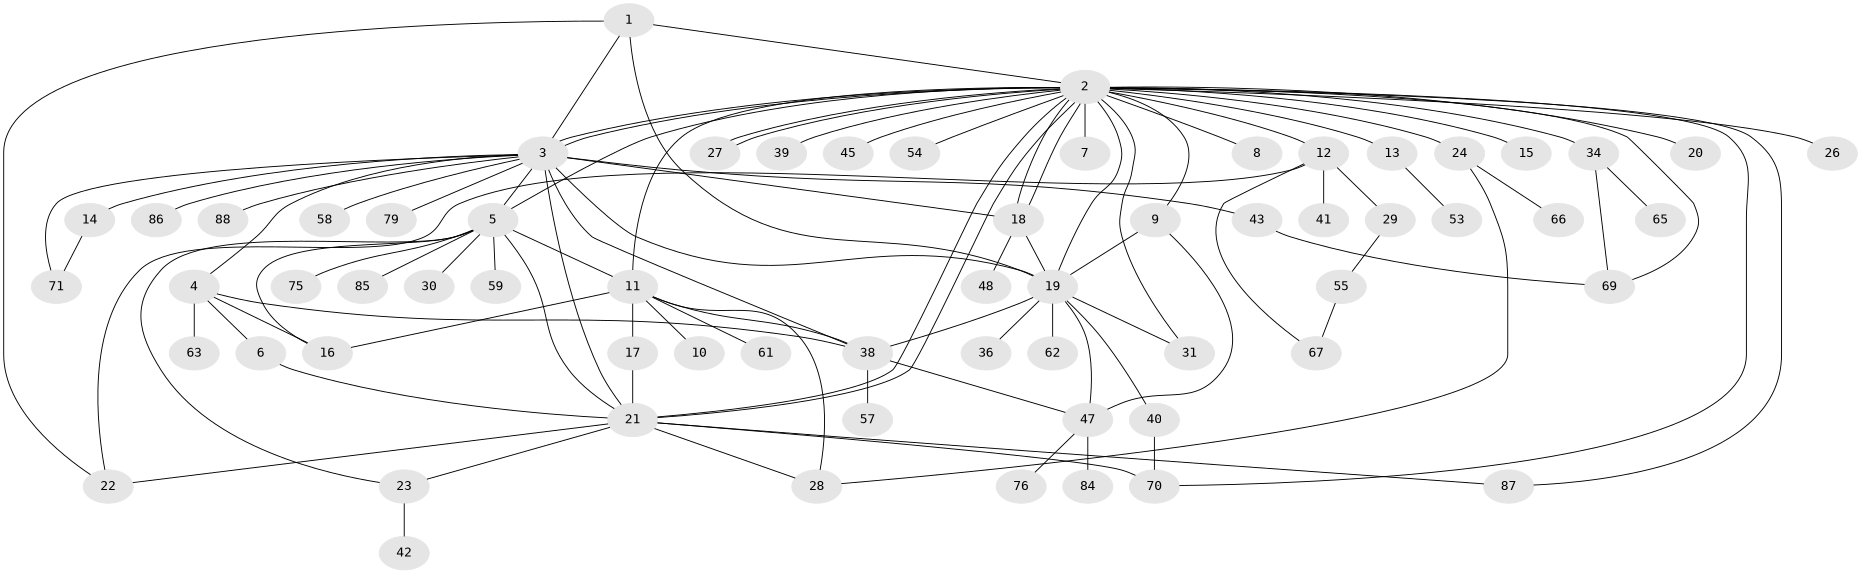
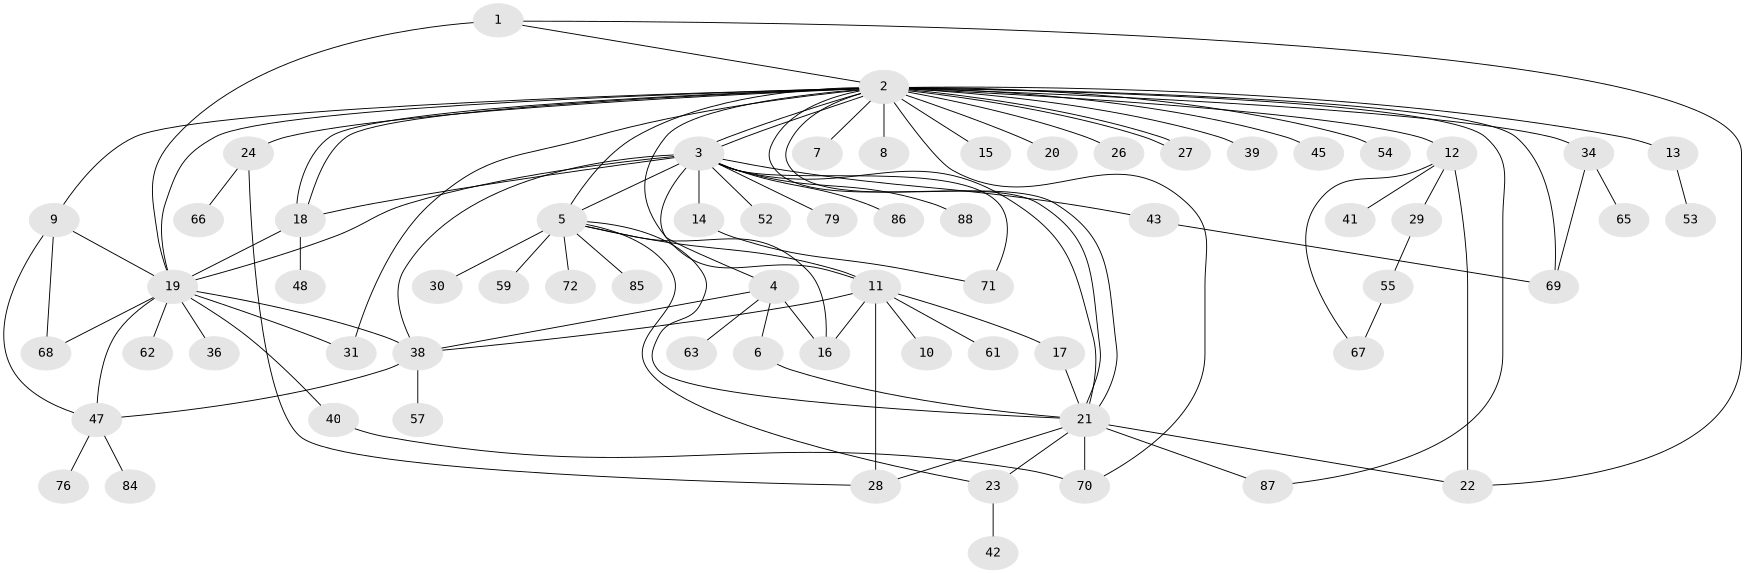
  graph {
    fontname="DejaVu Sans Mono"
    node [color=gray90 fontname="DejaVu Sans Mono" style=filled]
    edge [fontname="DejaVu Sans Mono"]
    2 [super="+35"]
    3 [super="+10"]
    19 [super="+33"]
    5 [super="+25"]
    7
    8
    9 [super="+51"]
    11 [super="+64"]
    12 [super="+58"]
    13
    15
    18
    20
    21 [super="+56"]
    24 [super="+37"]
    26
    27
    31 [super="+80"]
    34
    39
    45
    54
    69 [super="+75"]
    70
    87
    1
    22
    4 [super="+32"]
    14 [super="+46"]
    38 [super="+50"]
    43
-   52 [super="+81" label=58]
+   52 [super="+81"]
    71
    79
    86
    88
    n37 [label=47]
+   68 [super="+77"]
    36
    40 [super="+74"]
    62
    30 [super="+44"]
    16
    23
    59
-   72 [label=75]
+   72
    85
    17
    28 [super="+83"]
    n50 [label=10]
    61
    29 [super="+73"]
    41 [super="+78"]
    67
    53
    48
    66
    65
    6 [super="+47"]
    63 [super="+82"]
    57
    42
    76
    84
    55
    2 -- 3
    2 -- 3
    2 -- 19
    2 -- 5
    2 -- 7
    2 -- 8
    2 -- 9
    2 -- 11
    2 -- 12
    2 -- 13
    2 -- 15
    2 -- 18
    2 -- 18
    2 -- 20
    2 -- 21
    2 -- 21
    2 -- 24
    2 -- 26
    2 -- 27
    2 -- 27
    2 -- 31
    2 -- 34
    2 -- 39
    2 -- 45
    2 -- 54
    2 -- 69
    2 -- 70
    2 -- 87
    3 -- 19 [weight=2]
    3 -- 5
    3 -- 18
    3 -- 21
    3 -- 4
    3 -- 14
    3 -- 38
    3 -- 43
    3 -- 52
    3 -- 71
    3 -- 79
    3 -- 86
    3 -- 88
    19 -- 31
    19 -- 38
    19 -- n37
+   19 -- 68
    19 -- 36
    19 -- 40
    19 -- 62
    5 -- 11
    5 -- 21
    5 -- 30
    5 -- 16
    5 -- 23
    5 -- 59
    5 -- 72
    5 -- 85
    9 -- 19
    9 -- n37
+   9 -- 68
    11 -- 38
    11 -- 16
    11 -- 17
    11 -- 28
    11 -- n50
    11 -- 61
    12 -- 22
    12 -- 29
    12 -- 41
    12 -- 67
    13 -- 53
    18 -- 19
    18 -- 48
    21 -- 70
    21 -- 87
    21 -- 22
    21 -- 23
    21 -- 28
    24 -- 28
    24 -- 66
    34 -- 69
    34 -- 65
    1 -- 2
-   1 -- 3
    1 -- 19 [weight=2]
    1 -- 22
    4 -- 38
    4 -- 16
    4 -- 6
    4 -- 63
    14 -- 71
    38 -- n37
    38 -- 57
    43 -- 69
    n37 -- 76
    n37 -- 84
    40 -- 70
    23 -- 42
    17 -- 21
    29 -- 55
    6 -- 21
    55 -- 67
  }
